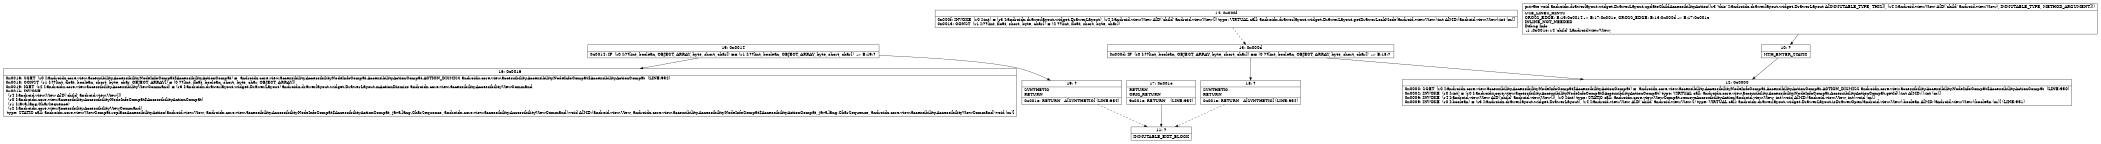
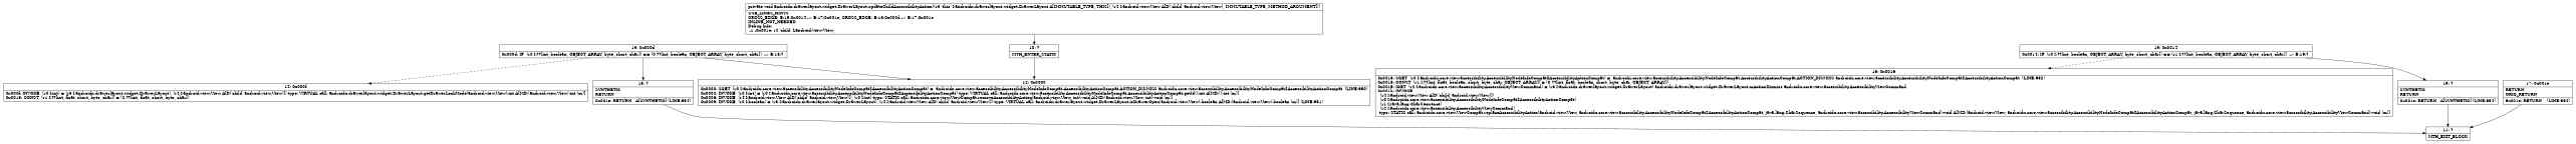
  digraph {
    node [shape=record]
    n1 [label="{10\:\ ?|MTH_ENTER_STATIC\l}"]
    n2 [label="{12\:\ 0x0000|0x0000: SGET  (r0 I:androidx.core.view.accessibility.AccessibilityNodeInfoCompat$AccessibilityActionCompat) =  androidx.core.view.accessibility.AccessibilityNodeInfoCompat.AccessibilityActionCompat.ACTION_DISMISS androidx.core.view.accessibility.AccessibilityNodeInfoCompat$AccessibilityActionCompat  (LINE:950)\l0x0002: INVOKE  (r0 I:int) = (r0 I:androidx.core.view.accessibility.AccessibilityNodeInfoCompat$AccessibilityActionCompat) type: VIRTUAL call: androidx.core.view.accessibility.AccessibilityNodeInfoCompat.AccessibilityActionCompat.getId():int A[MD:():int (m)]\l0x0006: INVOKE  (r4 I:android.view.View A[D('child' android.view.View)]), (r0 I:int) type: STATIC call: androidx.core.view.ViewCompat.removeAccessibilityAction(android.view.View, int):void A[MD:(android.view.View, int):void (m)]\l0x0009: INVOKE  (r0 I:boolean) = (r3 I:androidx.drawerlayout.widget.DrawerLayout), (r4 I:android.view.View A[D('child' android.view.View)]) type: VIRTUAL call: androidx.drawerlayout.widget.DrawerLayout.isDrawerOpen(android.view.View):boolean A[MD:(android.view.View):boolean (m)] (LINE:951)\l}"]
    n3 [label="{13\:\ 0x000d|0x000d: IF  (r0 I:??[int, boolean, OBJECT, ARRAY, byte, short, char]) == (0 ??[int, boolean, OBJECT, ARRAY, byte, short, char])  \-\> B:18:? \l}"]
    n4 [label="{14\:\ 0x000f|0x000f: INVOKE  (r0 I:int) = (r3 I:androidx.drawerlayout.widget.DrawerLayout), (r4 I:android.view.View A[D('child' android.view.View)]) type: VIRTUAL call: androidx.drawerlayout.widget.DrawerLayout.getDrawerLockMode(android.view.View):int A[MD:(android.view.View):int (m)]\l0x0013: CONST  (r1 I:??[int, float, short, byte, char]) = (2 ??[int, float, short, byte, char]) \l}"]
    n5 [label="{18\:\ ?|SYNTHETIC\lRETURN\l|0x001e: RETURN   A[SYNTHETIC] (LINE:954)\l}"]
-   n6 [label="{11\:\ ?|IMMUTABLE_EXIT_BLOCK\l}"]
+   n6 [label="{11\:\ ?|MTH_EXIT_BLOCK\l}"]
    n7 [label="{15\:\ 0x0014|0x0014: IF  (r0 I:??[int, boolean, OBJECT, ARRAY, byte, short, char]) == (r1 I:??[int, boolean, OBJECT, ARRAY, byte, short, char])  \-\> B:19:? \l}"]
    n8 [label="{16\:\ 0x0016|0x0016: SGET  (r0 I:androidx.core.view.accessibility.AccessibilityNodeInfoCompat$AccessibilityActionCompat) =  androidx.core.view.accessibility.AccessibilityNodeInfoCompat.AccessibilityActionCompat.ACTION_DISMISS androidx.core.view.accessibility.AccessibilityNodeInfoCompat$AccessibilityActionCompat  (LINE:952)\l0x0018: CONST  (r1 I:??[int, float, boolean, short, byte, char, OBJECT, ARRAY]) = (0 ??[int, float, boolean, short, byte, char, OBJECT, ARRAY]) \l0x0019: IGET  (r2 I:androidx.core.view.accessibility.AccessibilityViewCommand) = (r3 I:androidx.drawerlayout.widget.DrawerLayout) androidx.drawerlayout.widget.DrawerLayout.mActionDismiss androidx.core.view.accessibility.AccessibilityViewCommand \l0x001b: INVOKE  \l  (r4 I:android.view.View A[D('child' android.view.View)])\l  (r0 I:androidx.core.view.accessibility.AccessibilityNodeInfoCompat$AccessibilityActionCompat)\l  (r1 I:java.lang.CharSequence)\l  (r2 I:androidx.core.view.accessibility.AccessibilityViewCommand)\l type: STATIC call: androidx.core.view.ViewCompat.replaceAccessibilityAction(android.view.View, androidx.core.view.accessibility.AccessibilityNodeInfoCompat$AccessibilityActionCompat, java.lang.CharSequence, androidx.core.view.accessibility.AccessibilityViewCommand):void A[MD:(android.view.View, androidx.core.view.accessibility.AccessibilityNodeInfoCompat$AccessibilityActionCompat, java.lang.CharSequence, androidx.core.view.accessibility.AccessibilityViewCommand):void (m)]\l}"]
    n9 [label="{19\:\ ?|SYNTHETIC\lRETURN\l|0x001e: RETURN   A[SYNTHETIC] (LINE:954)\l}"]
    n10 [label="{17\:\ 0x001e|RETURN\lORIG_RETURN\l|9x001e: RETURN    (LINE:954)\l}"]
    n11 [label="{private void androidx.drawerlayout.widget.DrawerLayout.updateChildAccessibilityAction((r3 'this' I:androidx.drawerlayout.widget.DrawerLayout A[IMMUTABLE_TYPE, THIS]), (r4 I:android.view.View A[D('child' android.view.View), IMMUTABLE_TYPE, METHOD_ARGUMENT]))  | USE_LINES_HINTS\lCROSS_EDGE: B:15:0x0014 \-\> B:17:0x001e, CROSS_EDGE: B:13:0x000d \-\> B:17:0x001e\lINLINE_NOT_NEEDED\lDebug Info:\l  \-1 \-0x001e: r4 'child' Landroid\/view\/View;\l}"]
    n1 -> n2
    n3 -> n2
-   n4 -> n3 [style=dashed]
+   n3 -> n4 [style=dashed]
    n3 -> n5
-   n5 -> n6 [style=dashed]
-   n7 -> n8 [style=solid]
+   n5 -> n6
+   n7 -> n8 [style=dashed]
    n7 -> n9
-   n9 -> n6 [style=dashed]
+   n9 -> n6
    n10 -> n6
    n11 -> n1
  }
